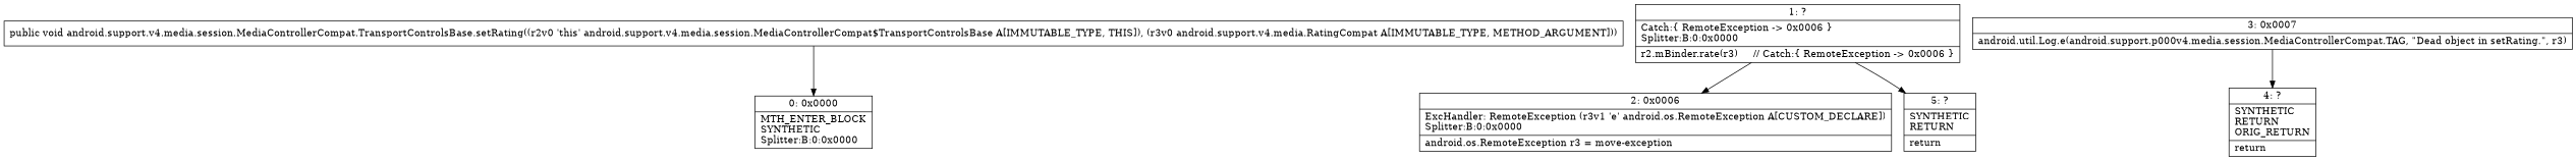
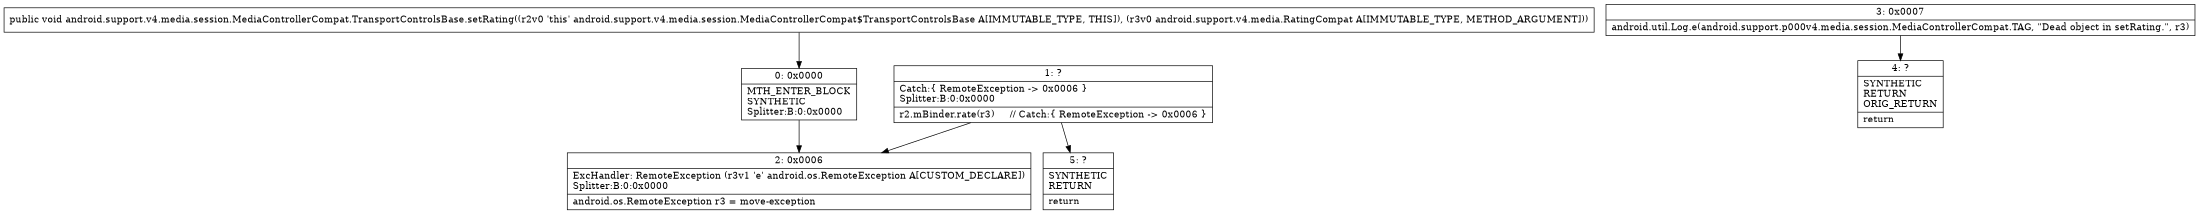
  digraph {
    node [shape=record]
    n1 [label="{0\:\ 0x0000|MTH_ENTER_BLOCK\lSYNTHETIC\lSplitter:B:0:0x0000\l}"]
    n2 [label="{2\:\ 0x0006|ExcHandler: RemoteException (r3v1 'e' android.os.RemoteException A[CUSTOM_DECLARE])\lSplitter:B:0:0x0000\l|android.os.RemoteException r3 = move\-exception\l}"]
    n3 [label="{1\:\ ?|Catch:\{ RemoteException \-\> 0x0006 \}\lSplitter:B:0:0x0000\l|r2.mBinder.rate(r3)     \/\/ Catch:\{ RemoteException \-\> 0x0006 \}\l}"]
    n4 [label="{5\:\ ?|SYNTHETIC\lRETURN\l|return\l}"]
    n5 [label="{3\:\ 0x0007|android.util.Log.e(android.support.p000v4.media.session.MediaControllerCompat.TAG, \"Dead object in setRating.\", r3)\l}"]
    n6 [label="{4\:\ ?|SYNTHETIC\lRETURN\lORIG_RETURN\l|return\l}"]
    n7 [label="{public void android.support.v4.media.session.MediaControllerCompat.TransportControlsBase.setRating((r2v0 'this' android.support.v4.media.session.MediaControllerCompat$TransportControlsBase A[IMMUTABLE_TYPE, THIS]), (r3v0 android.support.v4.media.RatingCompat A[IMMUTABLE_TYPE, METHOD_ARGUMENT])) }"]
+   n1 -> n2
    n3 -> n2
    n3 -> n4
    n5 -> n6
    n7 -> n1
  }
